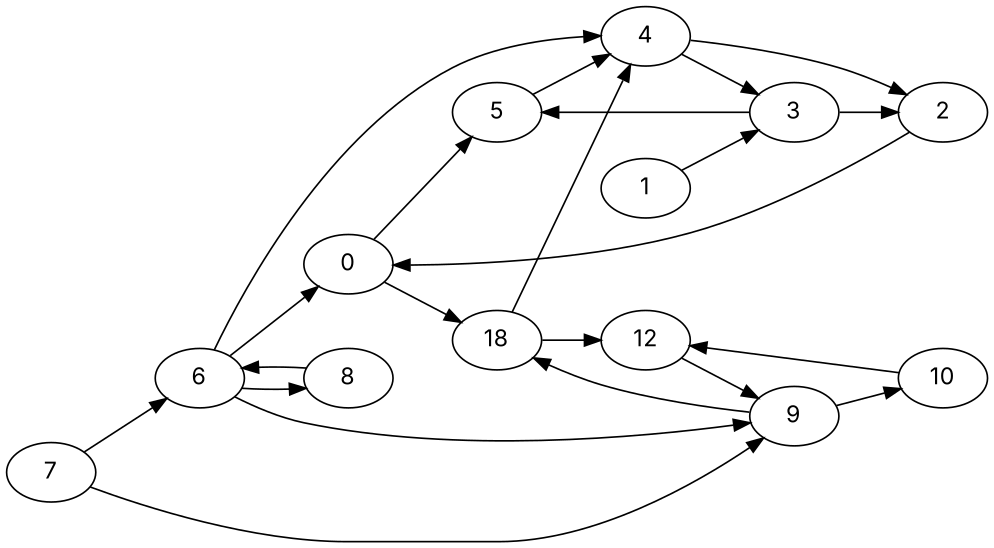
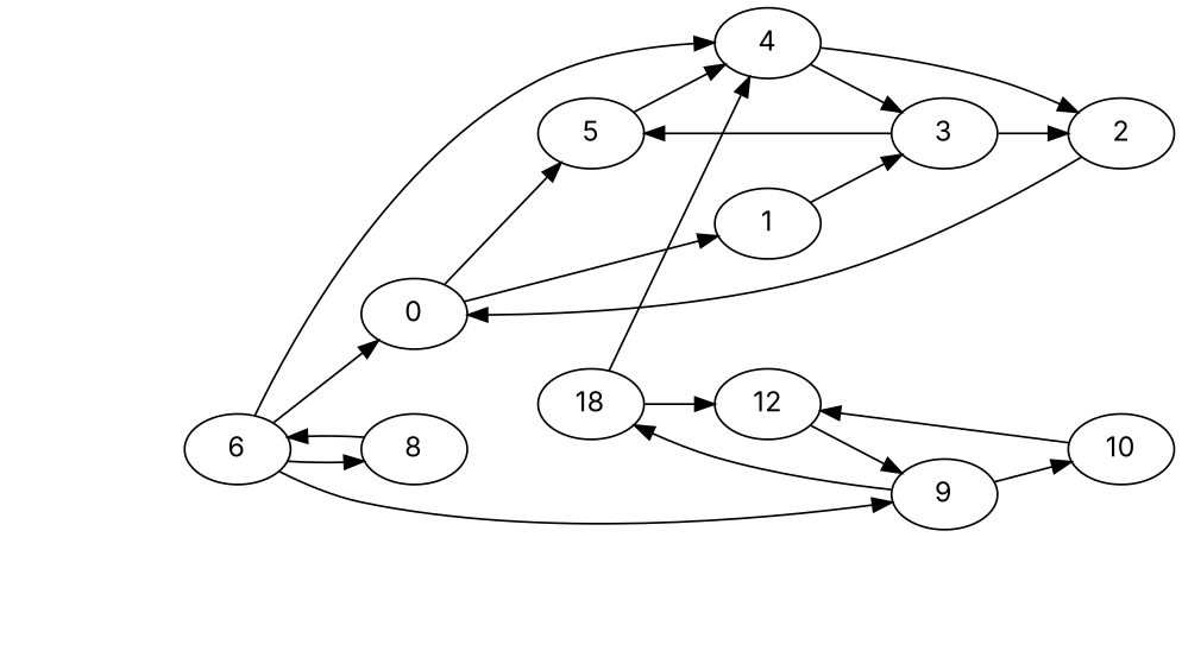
  digraph {
    fontname=Inter
    rankdir=LR
    node [fontname=Inter]
    edge [fontname=Inter]
    0
    5
    1
    4
    3
    2
    6
    9
    8
    n10 [label=18]
    10
    12
-   7
    0 -> 5
-   0 -> n10
+   0 -> 1
    5 -> 4
    1 -> 3
    4 -> 3
    4 -> 2
    3 -> 5
    3 -> 2
    2 -> 0
    6 -> 0
    6 -> 4
    6 -> 9
    6 -> 8
    9 -> n10
    9 -> 10
    8 -> 6
    n10 -> 4
    n10 -> 12
    10 -> 12
    12 -> 9
-   7 -> 6
-   7 -> 9
  }
